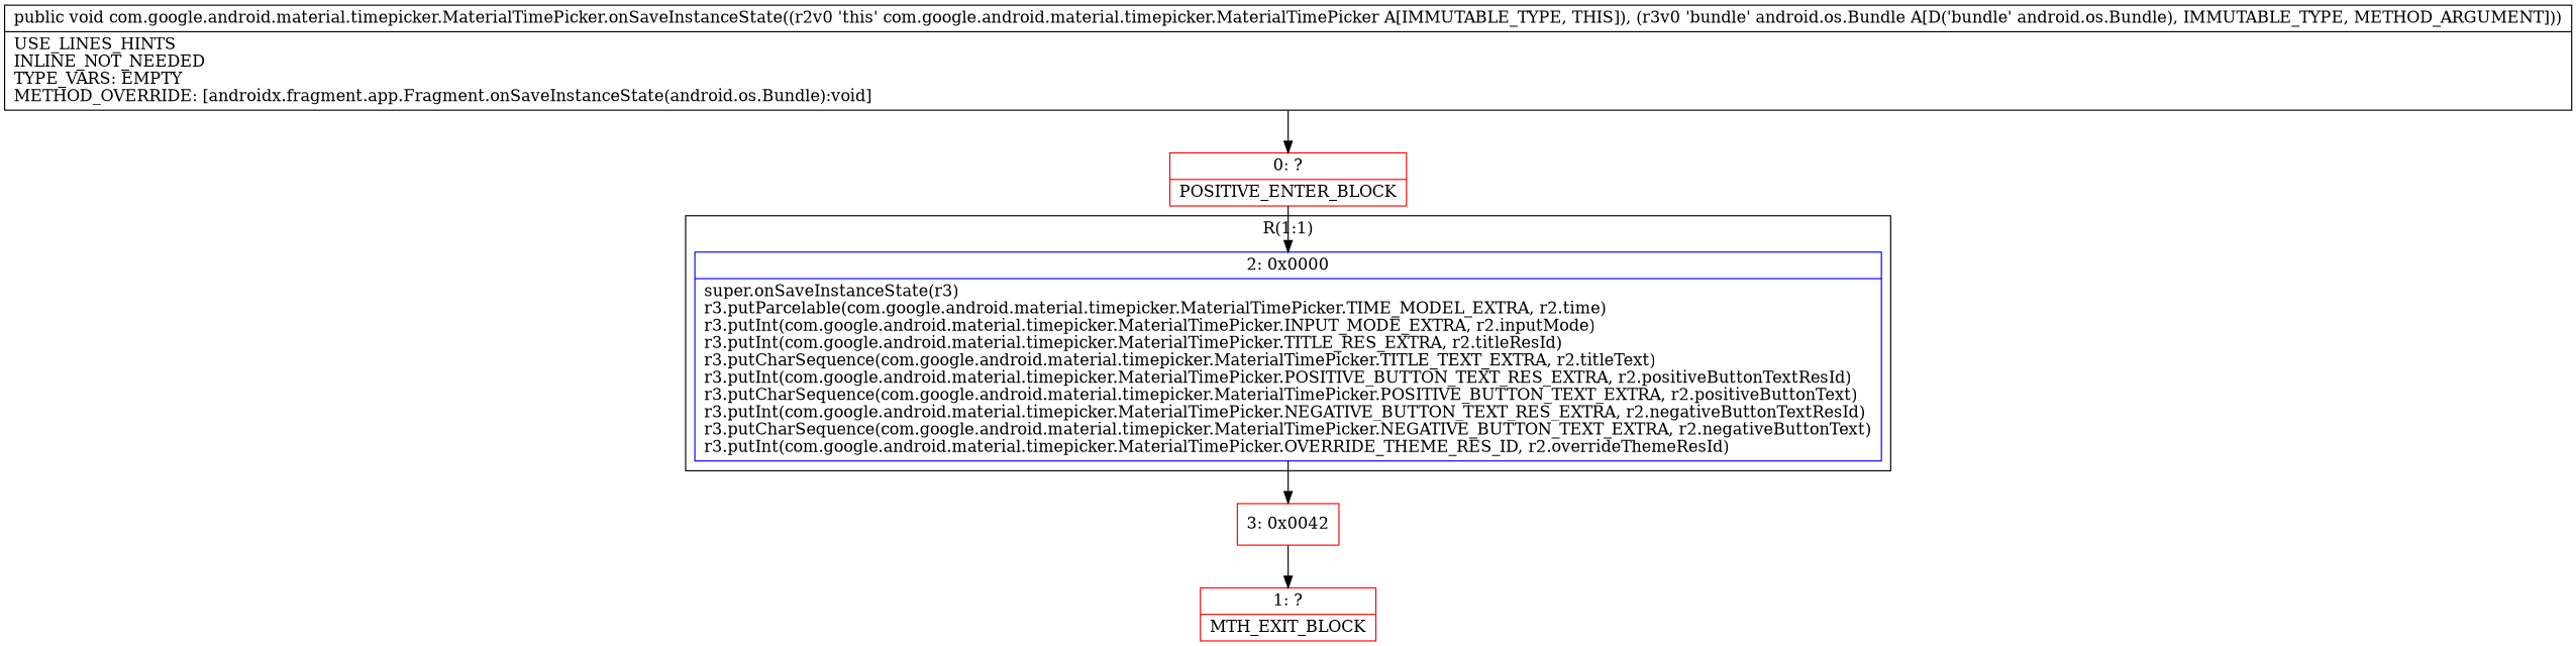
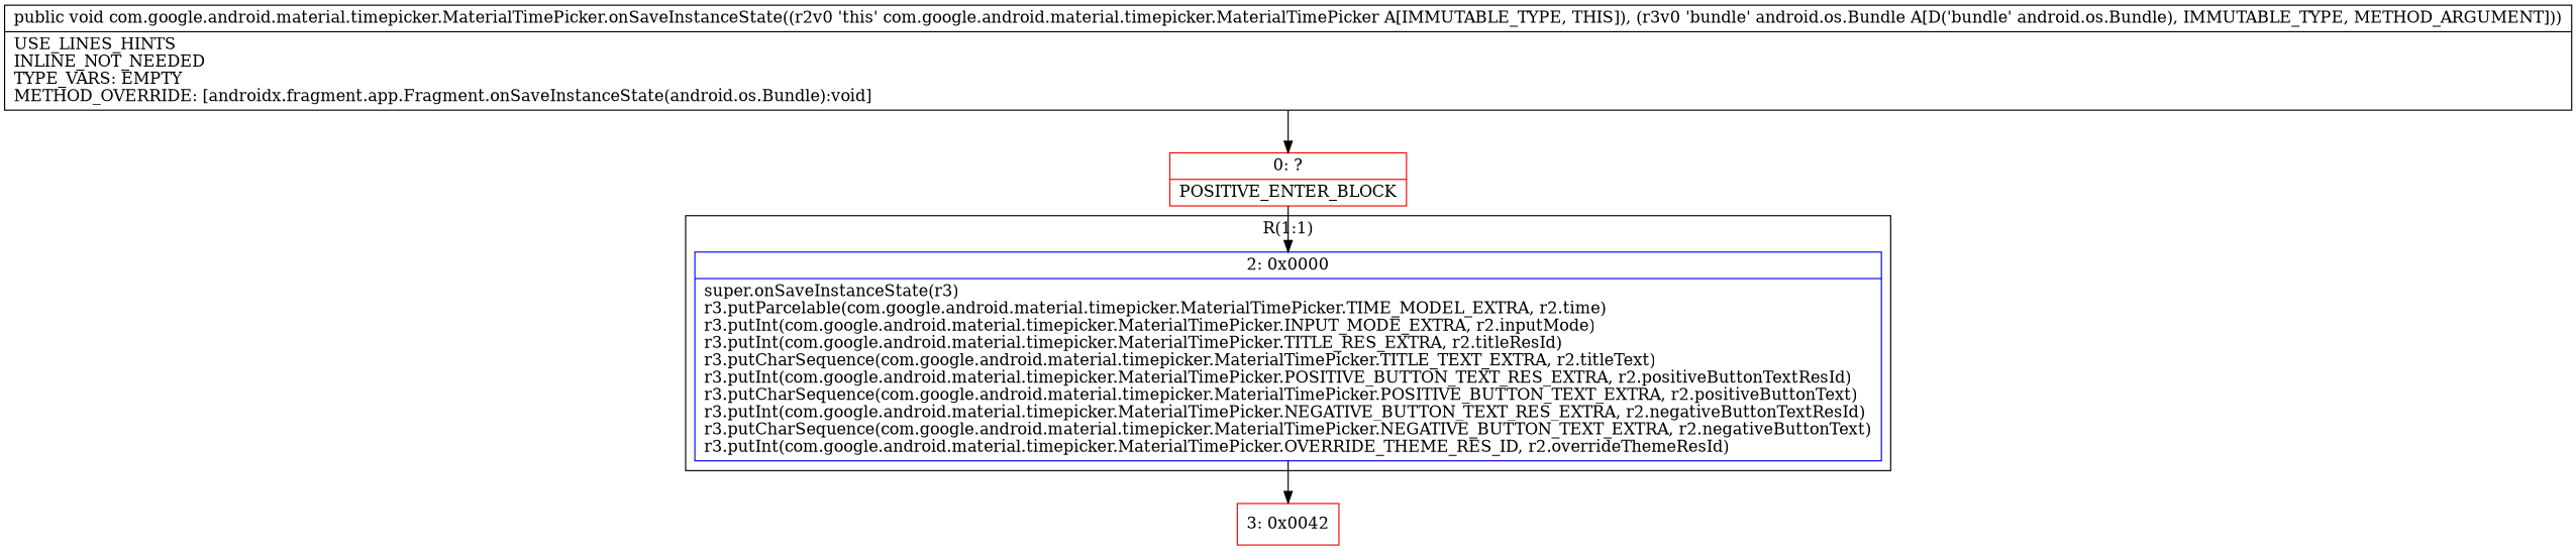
  digraph {
    node [color=red shape=record]
    n1 [color=blue label="{2\:\ 0x0000|super.onSaveInstanceState(r3)\lr3.putParcelable(com.google.android.material.timepicker.MaterialTimePicker.TIME_MODEL_EXTRA, r2.time)\lr3.putInt(com.google.android.material.timepicker.MaterialTimePicker.INPUT_MODE_EXTRA, r2.inputMode)\lr3.putInt(com.google.android.material.timepicker.MaterialTimePicker.TITLE_RES_EXTRA, r2.titleResId)\lr3.putCharSequence(com.google.android.material.timepicker.MaterialTimePicker.TITLE_TEXT_EXTRA, r2.titleText)\lr3.putInt(com.google.android.material.timepicker.MaterialTimePicker.POSITIVE_BUTTON_TEXT_RES_EXTRA, r2.positiveButtonTextResId)\lr3.putCharSequence(com.google.android.material.timepicker.MaterialTimePicker.POSITIVE_BUTTON_TEXT_EXTRA, r2.positiveButtonText)\lr3.putInt(com.google.android.material.timepicker.MaterialTimePicker.NEGATIVE_BUTTON_TEXT_RES_EXTRA, r2.negativeButtonTextResId)\lr3.putCharSequence(com.google.android.material.timepicker.MaterialTimePicker.NEGATIVE_BUTTON_TEXT_EXTRA, r2.negativeButtonText)\lr3.putInt(com.google.android.material.timepicker.MaterialTimePicker.OVERRIDE_THEME_RES_ID, r2.overrideThemeResId)\l}"]
    n2 [label="{3\:\ 0x0042}"]
-   n3 [label="{1\:\ ?|MTH_EXIT_BLOCK\l}"]
    n4 [label="{0\:\ ?|POSITIVE_ENTER_BLOCK\l}"]
    n5 [label="{public void com.google.android.material.timepicker.MaterialTimePicker.onSaveInstanceState((r2v0 'this' com.google.android.material.timepicker.MaterialTimePicker A[IMMUTABLE_TYPE, THIS]), (r3v0 'bundle' android.os.Bundle A[D('bundle' android.os.Bundle), IMMUTABLE_TYPE, METHOD_ARGUMENT]))  | USE_LINES_HINTS\lINLINE_NOT_NEEDED\lTYPE_VARS: EMPTY\lMETHOD_OVERRIDE: [androidx.fragment.app.Fragment.onSaveInstanceState(android.os.Bundle):void]\l}" color=""]
    subgraph cluster_1 {
      label="R(1:1)"
      n1
    }
    n1 -> n2
-   n2 -> n3
    n4 -> n1
    n5 -> n4
  }
